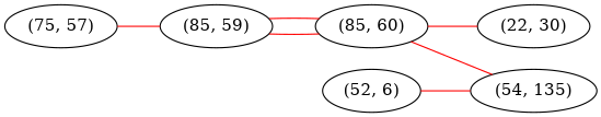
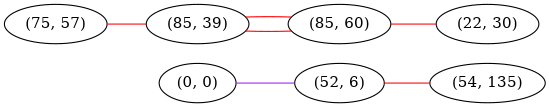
  graph {
    rankdir=LR
    edge [color=red weight=1]
    n1 [label="(75, 57)"]
-   "(85, 59)"
+   "(85, 59)" [label="(85, 39)"]
    "(85, 60)"
    n4 [label="(52, 6)"]
+   "(0, 0)"
    "(54, 135)"
    n7 [label="(22, 30)"]
    n1 -- "(85, 59)"
    "(85, 59)" -- "(85, 60)"
    "(85, 59)" -- "(85, 60)"
-   "(85, 60)" -- "(54, 135)"
    "(85, 60)" -- n7
    n4 -- "(54, 135)"
+   "(0, 0)" -- n4 [color=purple weight=4]
  }
